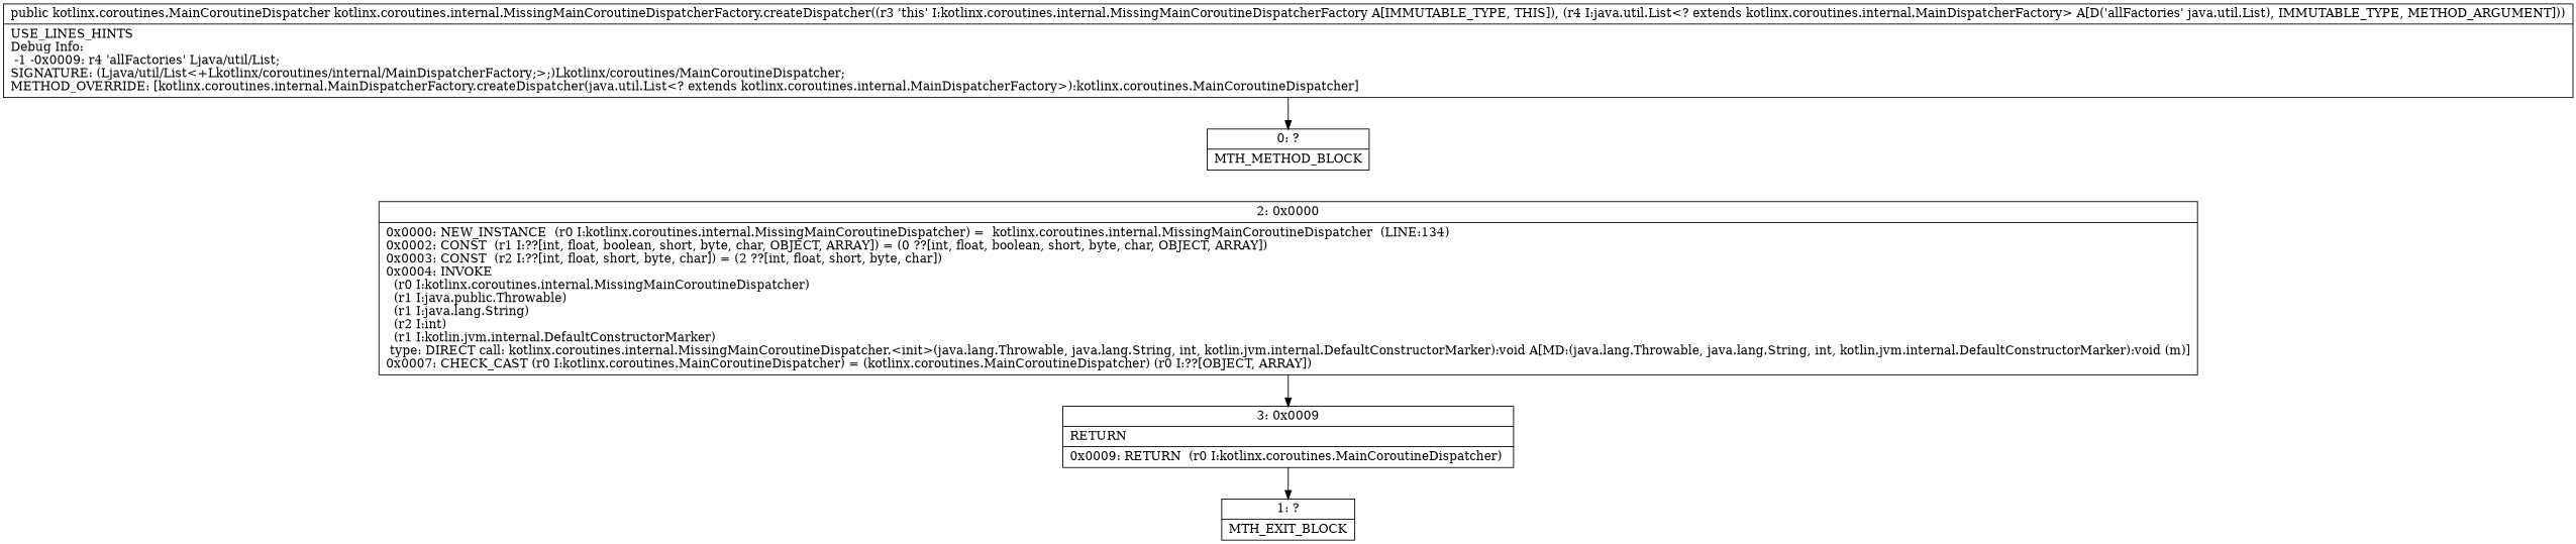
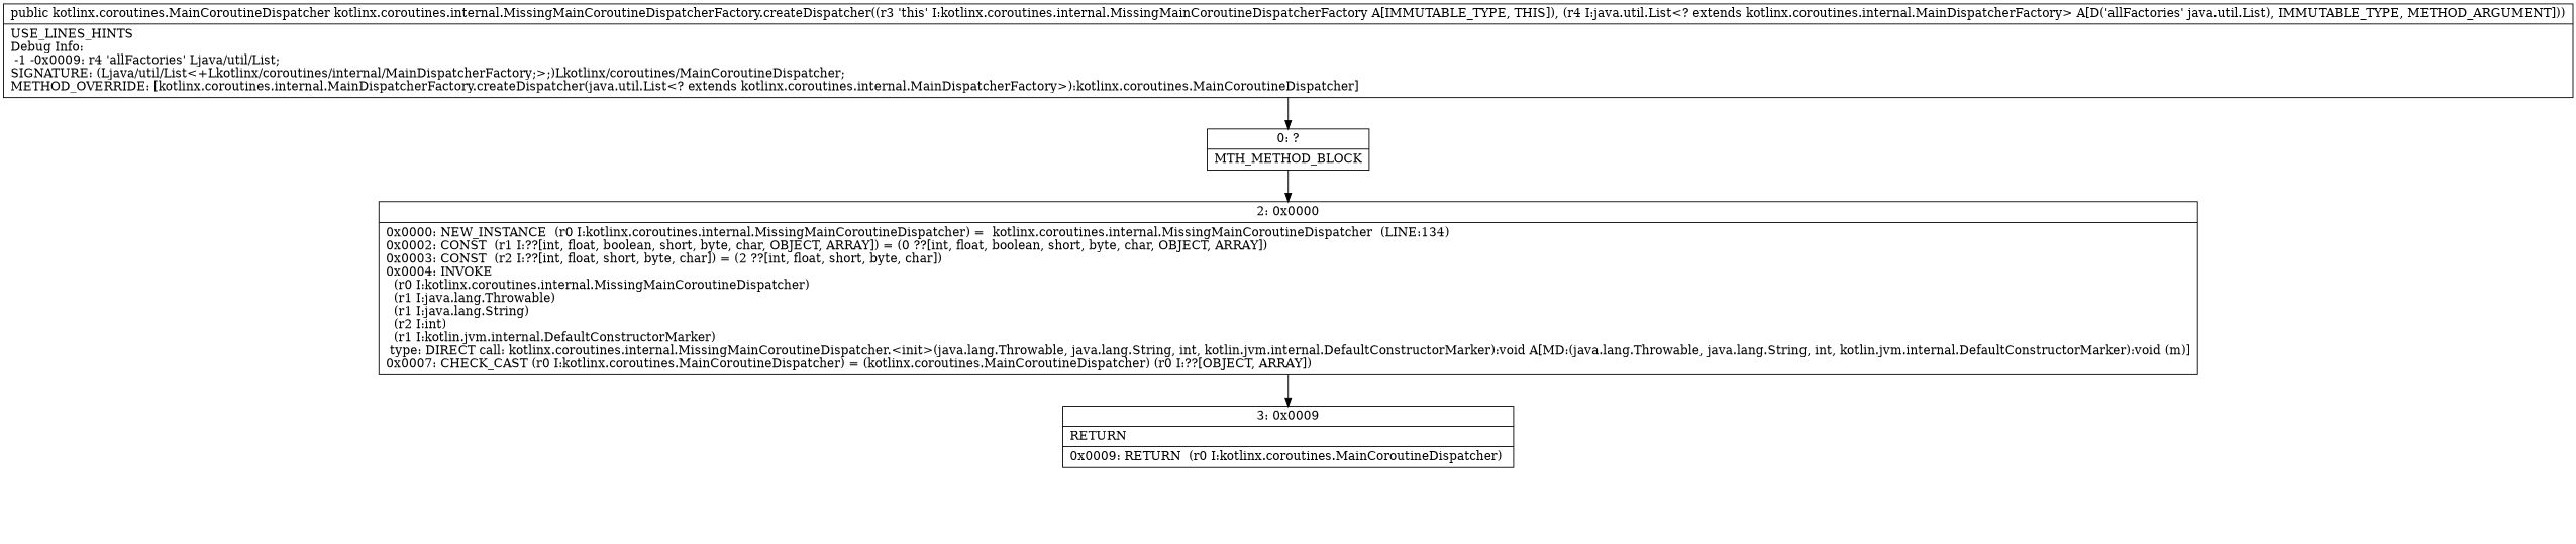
  digraph {
    node [shape=record]
    n1 [label="{0\:\ ?|MTH_METHOD_BLOCK\l}"]
-   n2 [label="{2\:\ 0x0000|0x0000: NEW_INSTANCE  (r0 I:kotlinx.coroutines.internal.MissingMainCoroutineDispatcher) =  kotlinx.coroutines.internal.MissingMainCoroutineDispatcher  (LINE:134)\l0x0002: CONST  (r1 I:??[int, float, boolean, short, byte, char, OBJECT, ARRAY]) = (0 ??[int, float, boolean, short, byte, char, OBJECT, ARRAY]) \l0x0003: CONST  (r2 I:??[int, float, short, byte, char]) = (2 ??[int, float, short, byte, char]) \l0x0004: INVOKE  \l  (r0 I:kotlinx.coroutines.internal.MissingMainCoroutineDispatcher)\l  (r1 I:java.public.Throwable)\l  (r1 I:java.lang.String)\l  (r2 I:int)\l  (r1 I:kotlin.jvm.internal.DefaultConstructorMarker)\l type: DIRECT call: kotlinx.coroutines.internal.MissingMainCoroutineDispatcher.\<init\>(java.lang.Throwable, java.lang.String, int, kotlin.jvm.internal.DefaultConstructorMarker):void A[MD:(java.lang.Throwable, java.lang.String, int, kotlin.jvm.internal.DefaultConstructorMarker):void (m)]\l0x0007: CHECK_CAST (r0 I:kotlinx.coroutines.MainCoroutineDispatcher) = (kotlinx.coroutines.MainCoroutineDispatcher) (r0 I:??[OBJECT, ARRAY]) \l}"]
+   n2 [label="{2\:\ 0x0000|0x0000: NEW_INSTANCE  (r0 I:kotlinx.coroutines.internal.MissingMainCoroutineDispatcher) =  kotlinx.coroutines.internal.MissingMainCoroutineDispatcher  (LINE:134)\l0x0002: CONST  (r1 I:??[int, float, boolean, short, byte, char, OBJECT, ARRAY]) = (0 ??[int, float, boolean, short, byte, char, OBJECT, ARRAY]) \l0x0003: CONST  (r2 I:??[int, float, short, byte, char]) = (2 ??[int, float, short, byte, char]) \l0x0004: INVOKE  \l  (r0 I:kotlinx.coroutines.internal.MissingMainCoroutineDispatcher)\l  (r1 I:java.lang.Throwable)\l  (r1 I:java.lang.String)\l  (r2 I:int)\l  (r1 I:kotlin.jvm.internal.DefaultConstructorMarker)\l type: DIRECT call: kotlinx.coroutines.internal.MissingMainCoroutineDispatcher.\<init\>(java.lang.Throwable, java.lang.String, int, kotlin.jvm.internal.DefaultConstructorMarker):void A[MD:(java.lang.Throwable, java.lang.String, int, kotlin.jvm.internal.DefaultConstructorMarker):void (m)]\l0x0007: CHECK_CAST (r0 I:kotlinx.coroutines.MainCoroutineDispatcher) = (kotlinx.coroutines.MainCoroutineDispatcher) (r0 I:??[OBJECT, ARRAY]) \l}"]
    n3 [label="{3\:\ 0x0009|RETURN\l|0x0009: RETURN  (r0 I:kotlinx.coroutines.MainCoroutineDispatcher) \l}"]
-   n4 [label="{1\:\ ?|MTH_EXIT_BLOCK\l}"]
    n5 [label="{public kotlinx.coroutines.MainCoroutineDispatcher kotlinx.coroutines.internal.MissingMainCoroutineDispatcherFactory.createDispatcher((r3 'this' I:kotlinx.coroutines.internal.MissingMainCoroutineDispatcherFactory A[IMMUTABLE_TYPE, THIS]), (r4 I:java.util.List\<? extends kotlinx.coroutines.internal.MainDispatcherFactory\> A[D('allFactories' java.util.List), IMMUTABLE_TYPE, METHOD_ARGUMENT]))  | USE_LINES_HINTS\lDebug Info:\l  \-1 \-0x0009: r4 'allFactories' Ljava\/util\/List;\lSIGNATURE: (Ljava\/util\/List\<+Lkotlinx\/coroutines\/internal\/MainDispatcherFactory;\>;)Lkotlinx\/coroutines\/MainCoroutineDispatcher;\lMETHOD_OVERRIDE: [kotlinx.coroutines.internal.MainDispatcherFactory.createDispatcher(java.util.List\<? extends kotlinx.coroutines.internal.MainDispatcherFactory\>):kotlinx.coroutines.MainCoroutineDispatcher]\l}"]
+   n1 -> n2
    n2 -> n3
-   n3 -> n4
    n5 -> n1
  }
